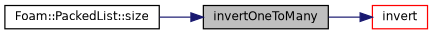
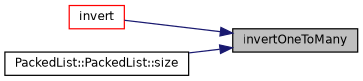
  digraph {
    rankdir=LR
    node [color=black fontname=Helvetica fontsize=10 shape=record]
    edge [color=midnightblue fontname=Helvetica fontsize=10 labelfontname=Helvetica labelfontsize=10 style=solid]
    n1 [fillcolor=grey75 fontcolor=black height=0.2 label=invertOneToMany style=filled width=0.4]
    n2 [color=red height=0.2 label=invert width=0.4]
-   n3 [height=0.2 label="Foam::PackedList::size" width=0.4]
-   n1 -> n2
+   n3 [height=0.2 label="PackedList::PackedList::size" width=0.4]
+   n2 -> n1
    n3 -> n1
  }
